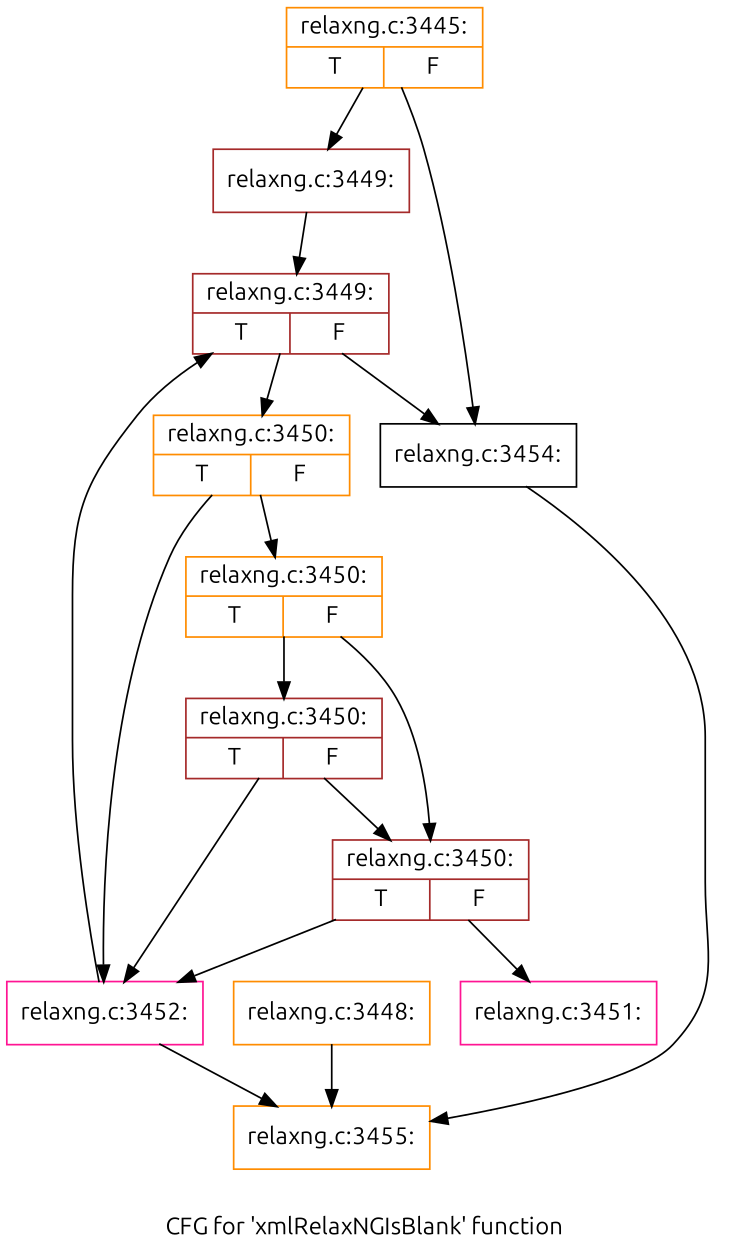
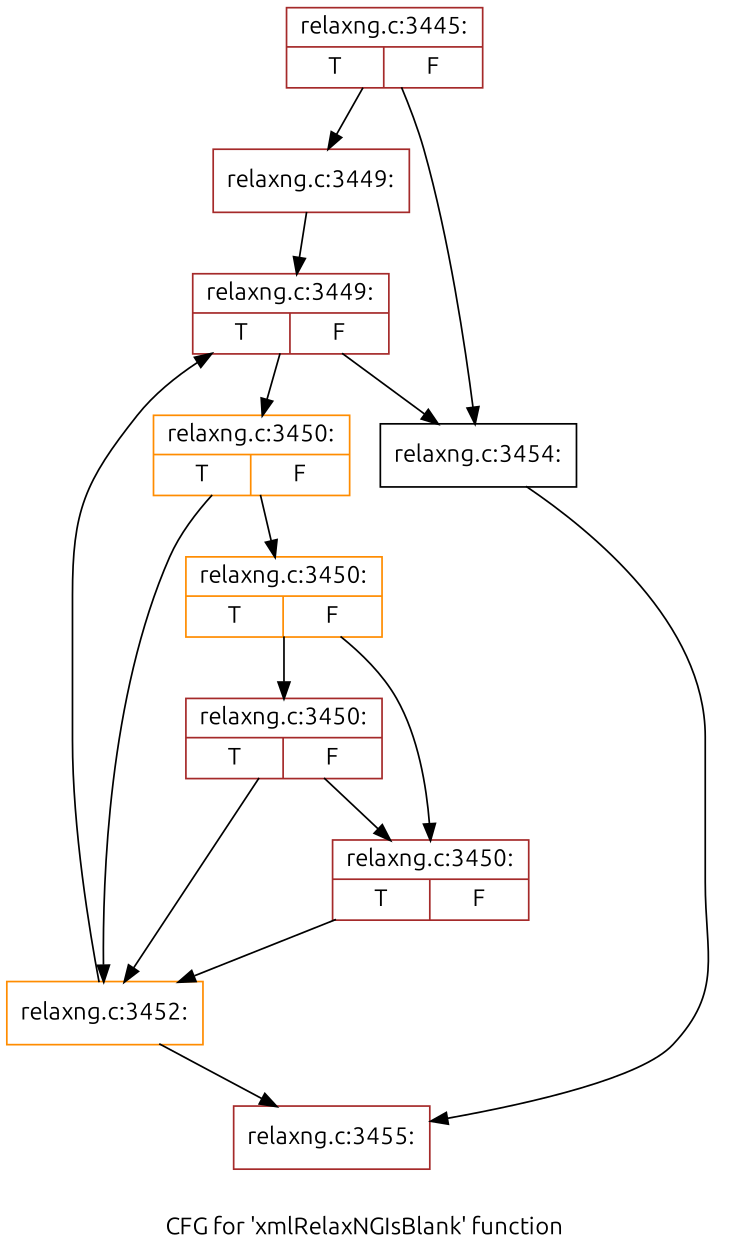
  digraph {
    fontname=Ubuntu
    label="CFG for 'xmlRelaxNGIsBlank' function"
    node [color=brown fontname=Ubuntu shape=record]
    edge [fontname=Ubuntu]
-   n1 [color=darkorange label="{relaxng.c:3445:|{<s0>T|<s1>F}}"]
+   n1 [label="{relaxng.c:3445:|{<s0>T|<s1>F}}"]
    n2 [label="{relaxng.c:3449:}"]
    n3 [color=black label="{relaxng.c:3454:}"]
-   n4 [color=darkorange label="{relaxng.c:3448:}"]
-   n5 [color=darkorange label="{relaxng.c:3455:}"]
+   n5 [label="{relaxng.c:3455:}"]
    n6 [label="{relaxng.c:3449:|{<s0>T|<s1>F}}"]
    n7 [color=darkorange label="{relaxng.c:3450:|{<s0>T|<s1>F}}"]
-   n8 [color=deeppink label="{relaxng.c:3452:}"]
+   n8 [color=darkorange label="{relaxng.c:3452:}"]
    n9 [color=darkorange label="{relaxng.c:3450:|{<s0>T|<s1>F}}"]
    n10 [label="{relaxng.c:3450:|{<s0>T|<s1>F}}"]
    n11 [label="{relaxng.c:3450:|{<s0>T|<s1>F}}"]
-   n12 [color=deeppink label="{relaxng.c:3451:}"]
    n1 -> n2
    n1 -> n3
    n2 -> n6
    n3 -> n5
-   n4 -> n5
    n6 -> n3
    n6 -> n7
    n7 -> n8
    n7 -> n9
    n8 -> n5
    n8 -> n6
    n9 -> n10
    n9 -> n11
    n10 -> n8
    n10 -> n11
    n11 -> n8
-   n11 -> n12
  }
